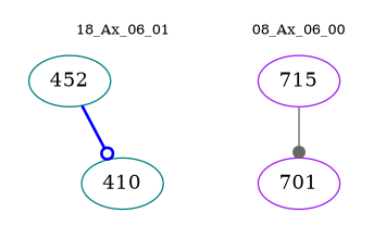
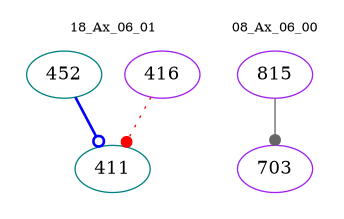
  digraph {
    node [color=purple]
    edge [arrowhead=dot]
-   n2 [color=teal label=410]
+   n1 [label=416]
+   n2 [color=teal label=411]
    n3 [color=teal label=452]
-   n4 [label=715]
-   n5 [label=701]
+   n4 [label=815]
+   n5 [label=703]
    subgraph cluster_1 {
      color=white
      fontsize=10
      label="18_Ax_06_01"
+     n1
      n2
      n3
    }
    subgraph cluster_2 {
      color=white
      fontsize=10
      label="08_Ax_06_00"
      n4
      n5
    }
+   n1 -> n2 [color=red style=dotted]
    n3 -> n2 [arrowhead=odot color=blue style=bold]
    n4 -> n5 [color=gray40 style=solid]
  }
